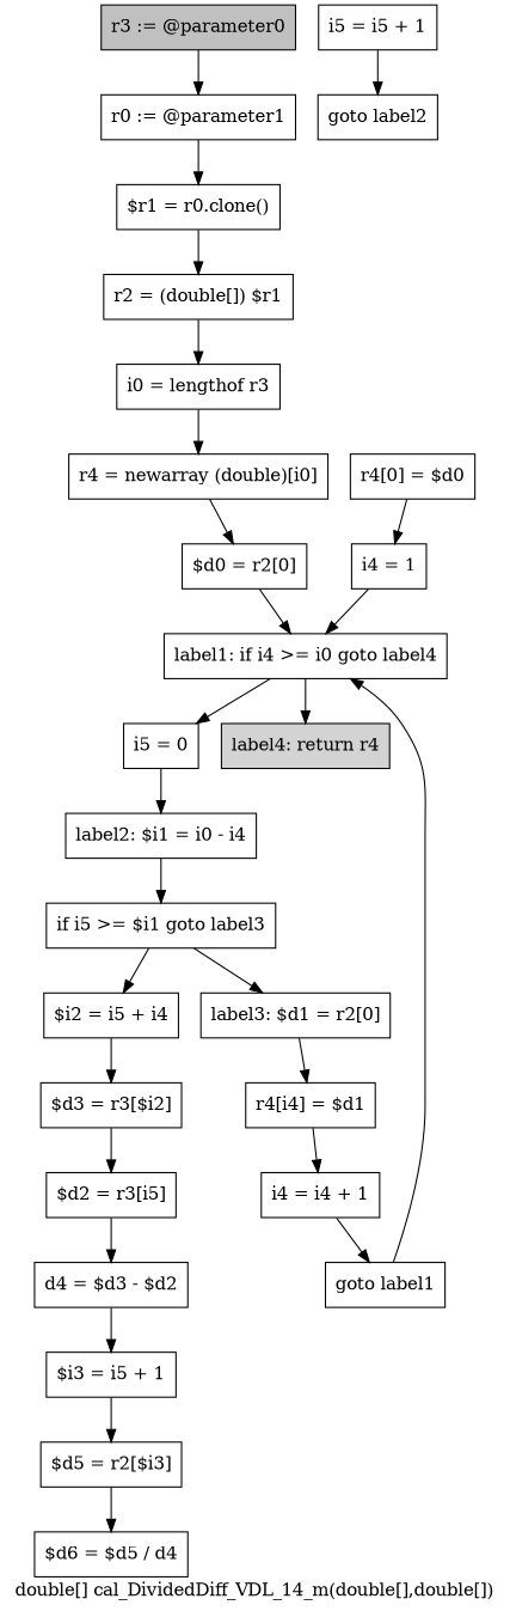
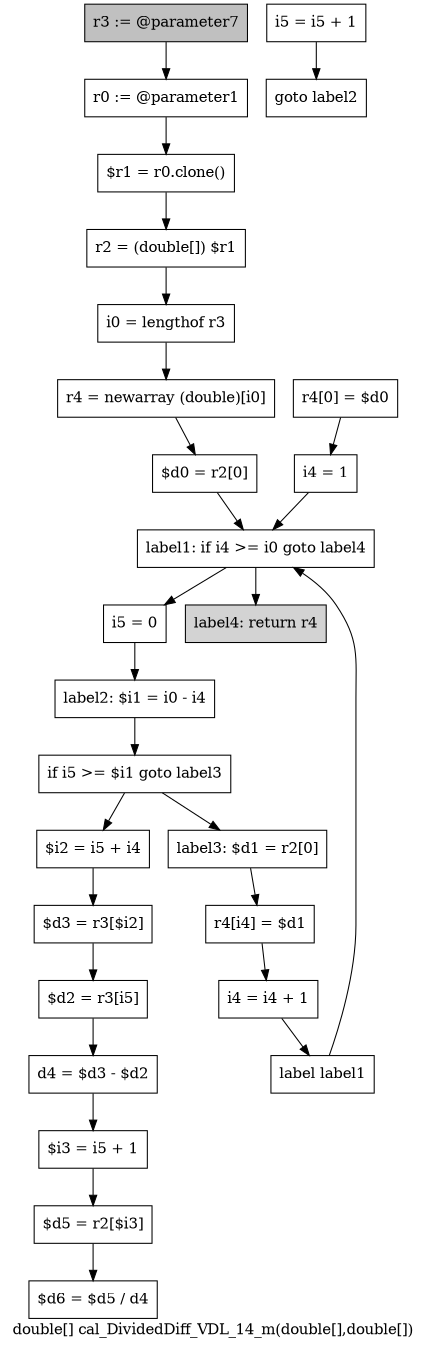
  digraph {
    label="double[] cal_DividedDiff_VDL_14_m(double[],double[])"
    node [shape=box]
-   n1 [fillcolor=gray label="r3 := @parameter0" style=filled]
+   n1 [fillcolor=gray label="r3 := @parameter7" style=filled]
    n2 [label="r0 := @parameter1"]
    n3 [label="$r1 = r0.clone()"]
    n4 [label="r2 = (double[]) $r1"]
    n5 [label="i0 = lengthof r3"]
    n6 [label="r4 = newarray (double)[i0]"]
    n7 [label="$d0 = r2[0]"]
    n8 [label="label1: if i4 >= i0 goto label4"]
    n9 [label="r4[0] = $d0"]
    n10 [label="i4 = 1"]
    n11 [label="i5 = 0"]
    n12 [fillcolor=lightgray label="label4: return r4" style=filled]
    n13 [label="label2: $i1 = i0 - i4"]
    n14 [label="if i5 >= $i1 goto label3"]
    n15 [label="$i2 = i5 + i4"]
    n16 [label="label3: $d1 = r2[0]"]
    n17 [label="$d3 = r3[$i2]"]
    n18 [label="r4[i4] = $d1"]
    n19 [label="$d2 = r3[i5]"]
    n20 [label="i4 = i4 + 1"]
    n21 [label="d4 = $d3 - $d2"]
    n22 [label="$i3 = i5 + 1"]
    n23 [label="$d5 = r2[$i3]"]
    n24 [label="$d6 = $d5 / d4"]
    n25 [label="i5 = i5 + 1"]
    n26 [label="goto label2"]
-   n27 [label="goto label1"]
+   n27 [label="label label1"]
    n1 -> n2
    n2 -> n3
    n3 -> n4
    n4 -> n5
    n5 -> n6
    n6 -> n7
    n7 -> n8
    n8 -> n11
    n8 -> n12
    n9 -> n10
    n10 -> n8
    n11 -> n13
    n13 -> n14
    n14 -> n15
    n14 -> n16
    n15 -> n17
    n16 -> n18
    n17 -> n19
    n18 -> n20
    n19 -> n21
    n20 -> n27
    n21 -> n22
    n22 -> n23
    n23 -> n24
    n25 -> n26
    n27 -> n8
  }
